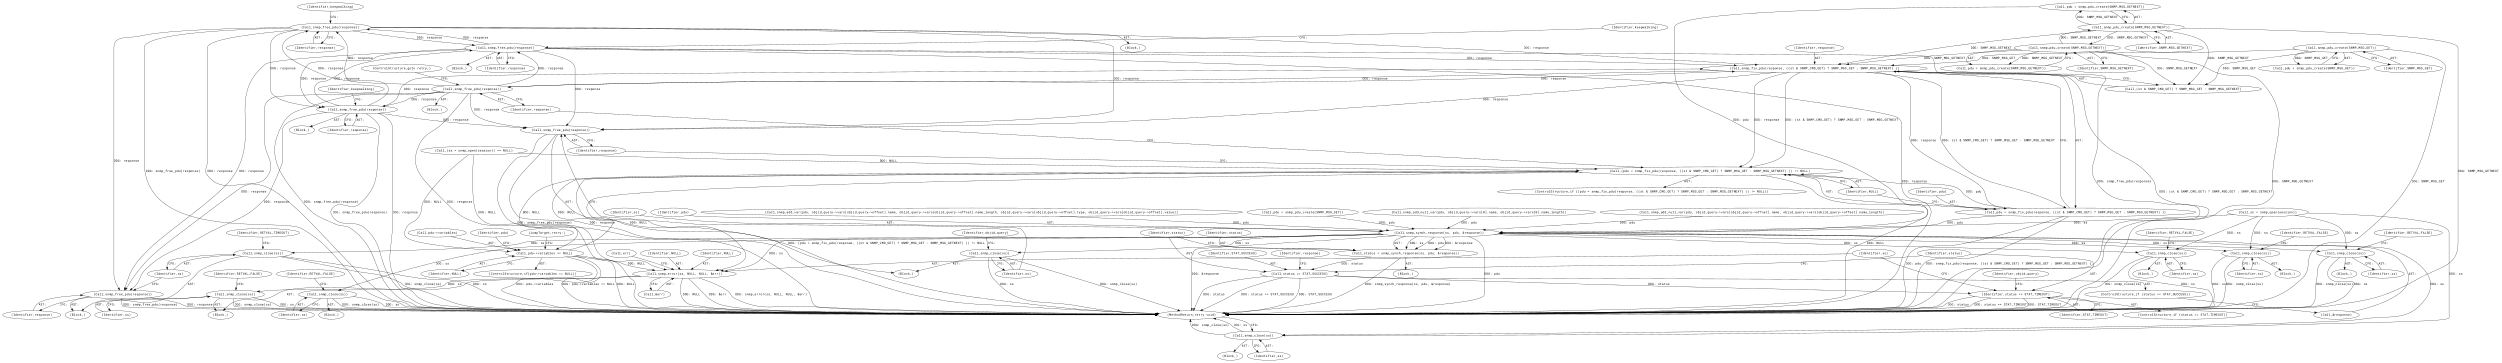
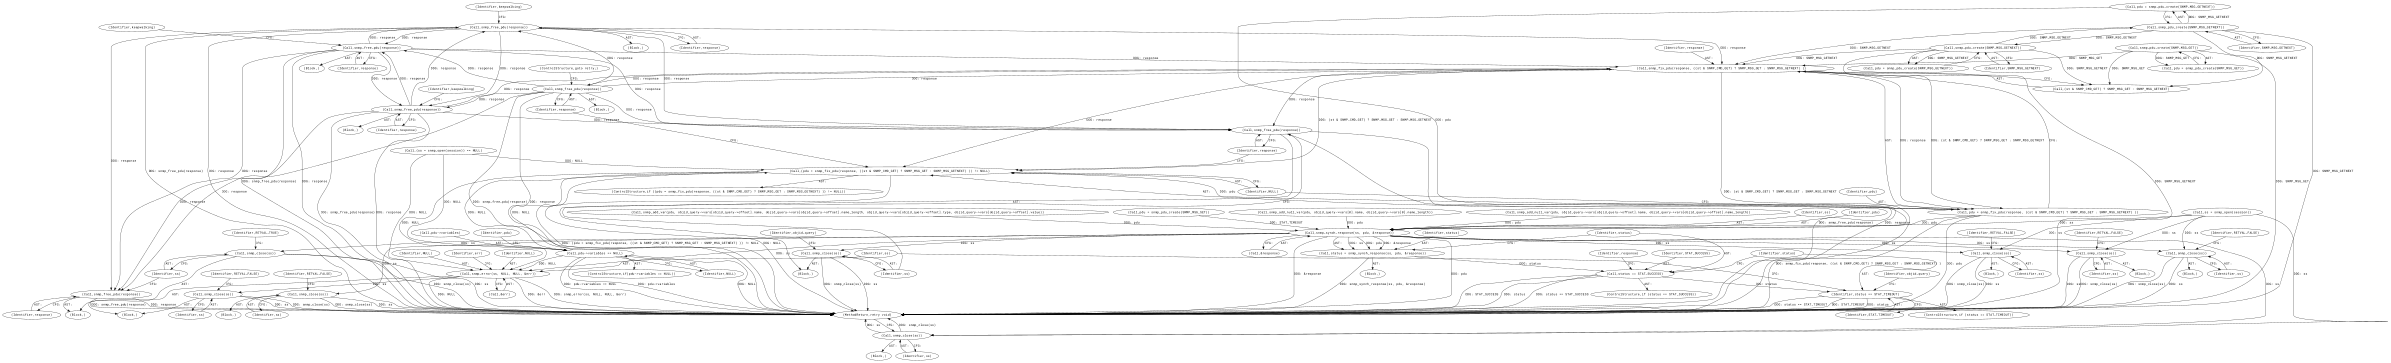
  digraph {
    fontname="Roboto Mono"
    node [fontname="Roboto Mono"]
    edge [fontname="Roboto Mono"]
    n1 [label="(Call,snmp_free_pdu(response))"]
    n2 [label="(Call,snmp_free_pdu(response))"]
    n3 [label="(Call,snmp_fix_pdu(response, ((st & SNMP_CMD_GET) ? SNMP_MSG_GET : SNMP_MSG_GETNEXT) ))"]
    n4 [label="(Call,snmp_free_pdu(response))"]
    n5 [label="(Call,snmp_free_pdu(response))"]
    n6 [label="(Call,snmp_free_pdu(response))"]
    n7 [label="(Block,)"]
    n8 [label="(MethodReturn,retry void)"]
    n9 [label="(Identifier,response)"]
    n10 [label="(Block,)"]
    n11 [label="(Identifier,response)"]
    n12 [label="(Call,snmp_free_pdu(response))"]
    n13 [label="(Call,(pdu = snmp_fix_pdu(response, ((st & SNMP_CMD_GET) ? SNMP_MSG_GET : SNMP_MSG_GETNEXT) )) != NULL)"]
    n14 [label="(Call,pdu = snmp_fix_pdu(response, ((st & SNMP_CMD_GET) ? SNMP_MSG_GET : SNMP_MSG_GETNEXT) ))"]
    n15 [label="(Call,(st & SNMP_CMD_GET) ? SNMP_MSG_GET : SNMP_MSG_GETNEXT)"]
    n16 [label="(Block,)"]
    n17 [label="(Identifier,response)"]
    n18 [label="(Identifier,response)"]
    n19 [label="(Block,)"]
    n20 [label="(Block,)"]
    n21 [label="(Identifier,response)"]
    n22 [label="(Call,snmp_close(ss))"]
    n23 [label="(Identifier,response)"]
    n24 [label="(Block,)"]
    n25 [label="(Call,pdu->variables == NULL)"]
    n26 [label="(Call,snmp_error(ss, NULL, NULL, &err))"]
    n27 [label="(Identifier,NULL)"]
    n28 [label="(ControlStructure,if ((pdu = snmp_fix_pdu(response, ((st & SNMP_CMD_GET) ? SNMP_MSG_GET : SNMP_MSG_GETNEXT) )) != NULL))"]
    n29 [label="(Call,snmp_synch_response(ss, pdu, &response))"]
    n30 [label="(Call,snmp_pdu_create(SNMP_MSG_GET))"]
-   n31 [label="(Identifier,SNMP_MSG_GET)"]
    n32 [label="(Call,pdu = snmp_pdu_create(SNMP_MSG_GET))"]
    n33 [label="(Call,snmp_pdu_create(SNMP_MSG_GETNEXT))"]
    n34 [label="(Call,snmp_pdu_create(SNMP_MSG_GETNEXT))"]
    n35 [label="(Identifier,SNMP_MSG_GETNEXT)"]
    n36 [label="(Call,pdu = snmp_pdu_create(SNMP_MSG_GETNEXT))"]
    n37 [label="(Call,pdu = snmp_pdu_create(SNMP_MSG_GETNEXT))"]
    n38 [label="(Identifier,SNMP_MSG_GETNEXT)"]
    n39 [label="(Identifier,NULL)"]
    n40 [label="(ControlStructure,if(pdu->variables == NULL))"]
    n41 [label="(Call,snmp_close(ss))"]
    n42 [label="(Block,)"]
    n43 [label="(Call,&err)"]
    n44 [label="(Identifier,ss)"]
    n45 [label="(Call,snmp_close(ss))"]
    n46 [label="(Call,snmp_close(ss))"]
    n47 [label="(Call,snmp_close(ss))"]
    n48 [label="(Call,status = snmp_synch_response(ss, pdu, &response))"]
    n49 [label="(Call,snmp_close(ss))"]
    n50 [label="(Call,snmp_close(ss))"]
    n51 [label="(Call,snmp_close(ss))"]
    n52 [label="(Call,&response)"]
    n53 [label="(Block,)"]
    n54 [label="(Identifier,ss)"]
    n55 [label="(Identifier,ss)"]
    n56 [label="(Block,)"]
    n57 [label="(Identifier,ss)"]
    n58 [label="(Block,)"]
    n59 [label="(Call,status == STAT_SUCCESS)"]
    n60 [label="(Block,)"]
    n61 [label="(Identifier,ss)"]
    n62 [label="(Identifier,ss)"]
    n63 [label="(Block,)"]
    n64 [label="(Identifier,ss)"]
    n65 [label="(Block,)"]
    n66 [label="(Identifier,ss)"]
    n67 [label="(Identifier,status == STAT_TIMEOUT)"]
    n68 [label="(ControlStructure,if (status == STAT_SUCCESS))"]
    n69 [label="(ControlStructure,if (status == STAT_TIMEOUT))"]
    n70 [label="(Identifier,STAT_TIMEOUT)"]
    n71 [label="(Identifier,STAT_SUCCESS)"]
    n72 [label="(Call,ss = snmp_open(session))"]
    n73 [label="(Identifier,pdu)"]
    n74 [label="(Identifier,RETVAL_FALSE)"]
    n75 [label="(Identifier,status)"]
    n76 [label="(Identifier,RETVAL_FALSE)"]
    n77 [label="(Identifier,pdu)"]
-   n78 [label="(Identifier,RETVAL_TIMEOUT)"]
+   n78 [label="(Identifier,RETVAL_TRUE)"]
    n79 [label="(Call,snmp_add_var(pdu, objid_query->vars[objid_query->offset].name, objid_query->vars[objid_query->offset].name_length, objid_query->vars[objid_query->offset].type, objid_query->vars[objid_query->offset].value))"]
    n80 [label="(Call,pdu = snmp_pdu_create(SNMP_MSG_SET))"]
    n81 [label="(Identifier,RETVAL_FALSE)"]
    n82 [label="(Identifier,objid_query)"]
    n83 [label="(Identifier,keepwalking)"]
    n84 [label="(Identifier,objid_query)"]
    n85 [label="(Call,snmp_add_null_var(pdu, objid_query->vars[0].name, objid_query->vars[0].name_length))"]
    n86 [label="(Identifier,status)"]
    n87 [label="(Identifier,response)"]
    n88 [label="(Identifier,RETVAL_FALSE)"]
-   n89 [label="(Call,err)"]
+   n89 [label="(Identifier,err)"]
    n90 [label="(Identifier,pdu)"]
    n91 [label="(Identifier,keepwalking)"]
    n92 [label="(Identifier,NULL)"]
    n93 [label="(Identifier,RETVAL_FALSE)"]
    n94 [label="(Call,snmp_add_null_var(pdu, objid_query->vars[objid_query->offset].name, objid_query->vars[objid_query->offset].name_length))"]
    n95 [label="(Identifier,ss)"]
    n96 [label="(ControlStructure,goto retry;)"]
    n97 [label="(Identifier,ss)"]
-   n98 [label="(JumpTarget,retry:)"]
    n99 [label="(Identifier,NULL)"]
    n100 [label="(Call,(ss = snmp_open(session)) == NULL)"]
    n101 [label="(Identifier,response)"]
    n102 [label="(Call,pdu->variables)"]
    n103 [label="(Identifier,status)"]
    n104 [label="(Identifier,keepwalking)"]
    n1 -> n2 [label="DDG: response"]
    n1 -> n3 [label="DDG: response"]
    n1 -> n4 [label="DDG: response"]
    n1 -> n5 [label="DDG: response"]
    n1 -> n6 [label="DDG: response"]
    n1 -> n7 [label="AST: "]
    n1 -> n8 [label="DDG: snmp_free_pdu(response)"]
    n1 -> n8 [label="DDG: response"]
    n1 -> n9 [label="CFG: "]
    n2 -> n1 [label="DDG: response"]
    n2 -> n3 [label="DDG: response"]
    n2 -> n4 [label="DDG: response"]
    n2 -> n5 [label="DDG: response"]
    n2 -> n6 [label="DDG: response"]
    n2 -> n8 [label="DDG: response"]
    n2 -> n8 [label="DDG: snmp_free_pdu(response)"]
    n2 -> n10 [label="AST: "]
    n2 -> n11 [label="CFG: "]
    n3 -> n6 [label="DDG: response"]
    n3 -> n8 [label="DDG: (st & SNMP_CMD_GET) ? SNMP_MSG_GET : SNMP_MSG_GETNEXT"]
    n3 -> n12 [label="DDG: response"]
    n3 -> n13 [label="DDG: response"]
    n3 -> n13 [label="DDG: (st & SNMP_CMD_GET) ? SNMP_MSG_GET : SNMP_MSG_GETNEXT"]
    n3 -> n14 [label="AST: "]
    n3 -> n14 [label="DDG: response"]
    n3 -> n14 [label="DDG: (st & SNMP_CMD_GET) ? SNMP_MSG_GET : SNMP_MSG_GETNEXT"]
    n3 -> n15 [label="CFG: "]
    n4 -> n1 [label="DDG: response"]
    n4 -> n2 [label="DDG: response"]
    n4 -> n3 [label="DDG: response"]
    n4 -> n5 [label="DDG: response"]
    n4 -> n6 [label="DDG: response"]
    n4 -> n8 [label="DDG: response"]
    n4 -> n8 [label="DDG: snmp_free_pdu(response)"]
    n4 -> n16 [label="AST: "]
    n4 -> n17 [label="CFG: "]
    n5 -> n8 [label="DDG: snmp_free_pdu(response)"]
    n5 -> n8 [label="DDG: response"]
    n5 -> n18 [label="CFG: "]
    n5 -> n19 [label="AST: "]
    n6 -> n8 [label="DDG: snmp_free_pdu(response)"]
    n6 -> n8 [label="DDG: response"]
    n6 -> n20 [label="AST: "]
    n6 -> n21 [label="CFG: "]
    n8 -> n22 [label="CFG: "]
    n9 -> n1 [label="AST: "]
    n11 -> n2 [label="AST: "]
    n12 -> n1 [label="DDG: response"]
    n12 -> n2 [label="DDG: response"]
    n12 -> n3 [label="DDG: response"]
    n12 -> n4 [label="DDG: response"]
    n12 -> n5 [label="DDG: response"]
    n12 -> n6 [label="DDG: response"]
    n12 -> n8 [label="DDG: snmp_free_pdu(response)"]
    n12 -> n8 [label="DDG: response"]
    n12 -> n23 [label="CFG: "]
    n12 -> n24 [label="AST: "]
    n13 -> n8 [label="DDG: (pdu = snmp_fix_pdu(response, ((st & SNMP_CMD_GET) ? SNMP_MSG_GET : SNMP_MSG_GETNEXT) )) != NULL"]
    n13 -> n8 [label="DDG: NULL"]
    n13 -> n25 [label="DDG: NULL"]
    n13 -> n26 [label="DDG: NULL"]
    n13 -> n27 [label="CFG: "]
    n13 -> n28 [label="AST: "]
    n14 -> n3 [label="CFG: "]
    n14 -> n8 [label="DDG: snmp_fix_pdu(response, ((st & SNMP_CMD_GET) ? SNMP_MSG_GET : SNMP_MSG_GETNEXT) )"]
    n14 -> n8 [label="DDG: pdu"]
    n14 -> n13 [label="AST: "]
    n14 -> n13 [label="DDG: pdu"]
    n14 -> n29 [label="DDG: pdu"]
    n15 -> n3 [label="AST: "]
    n17 -> n4 [label="AST: "]
    n18 -> n5 [label="AST: "]
    n21 -> n6 [label="AST: "]
    n21 -> n13 [label="CFG: "]
    n22 -> n8 [label="DDG: snmp_close(ss)"]
    n22 -> n8 [label="DDG: ss"]
    n22 -> n65 [label="AST: "]
    n22 -> n66 [label="CFG: "]
    n23 -> n12 [label="AST: "]
    n23 -> n13 [label="CFG: "]
    n25 -> n8 [label="DDG: pdu->variables"]
    n25 -> n8 [label="DDG: NULL"]
    n25 -> n8 [label="DDG: pdu->variables == NULL"]
    n25 -> n13 [label="DDG: NULL"]
    n25 -> n26 [label="DDG: NULL"]
    n25 -> n39 [label="CFG: "]
    n25 -> n40 [label="AST: "]
    n26 -> n8 [label="DDG: NULL"]
    n26 -> n8 [label="DDG: &err"]
    n26 -> n8 [label="DDG: snmp_error(ss, NULL, NULL, &err)"]
    n26 -> n41 [label="DDG: ss"]
    n26 -> n42 [label="AST: "]
    n26 -> n43 [label="CFG: "]
    n27 -> n13 [label="AST: "]
    n27 -> n14 [label="CFG: "]
    n29 -> n8 [label="DDG: pdu"]
    n29 -> n8 [label="DDG: &response"]
    n29 -> n22 [label="DDG: ss"]
    n29 -> n26 [label="DDG: ss"]
    n29 -> n45 [label="DDG: ss"]
    n29 -> n46 [label="DDG: ss"]
    n29 -> n47 [label="DDG: ss"]
    n29 -> n48 [label="AST: "]
    n29 -> n48 [label="DDG: ss"]
    n29 -> n48 [label="DDG: pdu"]
    n29 -> n48 [label="DDG: &response"]
    n29 -> n49 [label="DDG: ss"]
    n29 -> n50 [label="DDG: ss"]
    n29 -> n51 [label="DDG: ss"]
-   n68 -> n52 [label="CFG: "]
+   n29 -> n52 [label="CFG: "]
    n30 -> n3 [label="DDG: SNMP_MSG_GET"]
    n30 -> n8 [label="DDG: SNMP_MSG_GET"]
    n30 -> n15 [label="DDG: SNMP_MSG_GET"]
-   n30 -> n31 [label="CFG: "]
    n30 -> n32 [label="AST: "]
    n30 -> n32 [label="DDG: SNMP_MSG_GET"]
-   n31 -> n30 [label="AST: "]
    n32 -> n30 [label="CFG: "]
    n33 -> n3 [label="DDG: SNMP_MSG_GETNEXT"]
    n33 -> n8 [label="DDG: SNMP_MSG_GETNEXT"]
    n33 -> n15 [label="DDG: SNMP_MSG_GETNEXT"]
    n33 -> n34 [label="DDG: SNMP_MSG_GETNEXT"]
    n33 -> n35 [label="CFG: "]
    n33 -> n36 [label="AST: "]
    n33 -> n36 [label="DDG: SNMP_MSG_GETNEXT"]
    n34 -> n3 [label="DDG: SNMP_MSG_GETNEXT"]
    n34 -> n8 [label="DDG: SNMP_MSG_GETNEXT"]
    n34 -> n15 [label="DDG: SNMP_MSG_GETNEXT"]
    n34 -> n33 [label="DDG: SNMP_MSG_GETNEXT"]
    n34 -> n37 [label="AST: "]
    n34 -> n37 [label="DDG: SNMP_MSG_GETNEXT"]
    n34 -> n38 [label="CFG: "]
    n35 -> n33 [label="AST: "]
    n36 -> n29 [label="DDG: pdu"]
    n36 -> n33 [label="CFG: "]
    n37 -> n34 [label="CFG: "]
    n38 -> n34 [label="AST: "]
    n39 -> n25 [label="AST: "]
    n41 -> n8 [label="DDG: ss"]
    n41 -> n8 [label="DDG: snmp_close(ss)"]
    n41 -> n42 [label="AST: "]
    n41 -> n44 [label="CFG: "]
    n43 -> n26 [label="AST: "]
    n44 -> n41 [label="AST: "]
    n45 -> n8 [label="DDG: ss"]
    n45 -> n8 [label="DDG: snmp_close(ss)"]
    n45 -> n53 [label="AST: "]
    n45 -> n54 [label="CFG: "]
    n46 -> n8 [label="DDG: ss"]
    n46 -> n8 [label="DDG: snmp_close(ss)"]
    n46 -> n55 [label="CFG: "]
    n46 -> n56 [label="AST: "]
    n47 -> n8 [label="DDG: snmp_close(ss)"]
    n47 -> n8 [label="DDG: ss"]
    n47 -> n57 [label="CFG: "]
    n47 -> n58 [label="AST: "]
    n48 -> n8 [label="DDG: snmp_synch_response(ss, pdu, &response)"]
    n48 -> n59 [label="DDG: status"]
    n48 -> n60 [label="AST: "]
    n49 -> n8 [label="DDG: snmp_close(ss)"]
    n49 -> n8 [label="DDG: ss"]
    n49 -> n19 [label="AST: "]
    n49 -> n61 [label="CFG: "]
    n50 -> n8 [label="DDG: ss"]
    n50 -> n8 [label="DDG: snmp_close(ss)"]
    n50 -> n20 [label="AST: "]
    n50 -> n62 [label="CFG: "]
    n51 -> n8 [label="DDG: ss"]
    n51 -> n8 [label="DDG: snmp_close(ss)"]
    n51 -> n63 [label="AST: "]
    n51 -> n64 [label="CFG: "]
    n52 -> n29 [label="AST: "]
    n54 -> n45 [label="AST: "]
    n55 -> n46 [label="AST: "]
    n57 -> n47 [label="AST: "]
    n59 -> n8 [label="DDG: status == STAT_SUCCESS"]
    n59 -> n8 [label="DDG: STAT_SUCCESS"]
    n59 -> n8 [label="DDG: status"]
    n59 -> n67 [label="DDG: status"]
    n59 -> n68 [label="AST: "]
    n61 -> n5 [label="CFG: "]
    n61 -> n49 [label="AST: "]
    n62 -> n6 [label="CFG: "]
    n62 -> n50 [label="AST: "]
    n64 -> n51 [label="AST: "]
    n66 -> n22 [label="AST: "]
    n67 -> n8 [label="DDG: status"]
    n67 -> n8 [label="DDG: status == STAT_TIMEOUT"]
    n67 -> n8 [label="DDG: STAT_TIMEOUT"]
    n67 -> n69 [label="AST: "]
    n67 -> n70 [label="CFG: "]
    n70 -> n67 [label="AST: "]
    n71 -> n59 [label="AST: "]
    n72 -> n22 [label="DDG: ss"]
    n72 -> n29 [label="DDG: ss"]
    n72 -> n45 [label="DDG: ss"]
    n72 -> n46 [label="DDG: ss"]
    n72 -> n47 [label="DDG: ss"]
    n73 -> n25 [label="CFG: "]
    n74 -> n41 [label="CFG: "]
    n75 -> n48 [label="CFG: "]
    n75 -> n59 [label="AST: "]
    n76 -> n47 [label="CFG: "]
    n77 -> n29 [label="AST: "]
    n78 -> n49 [label="CFG: "]
    n79 -> n29 [label="DDG: pdu"]
-   n80 -> n29 [label="DDG: pdu"]
+   n80 -> n29 [label="DDG: STAT_TIMEOUT"]
    n81 -> n45 [label="CFG: "]
    n82 -> n50 [label="CFG: "]
    n83 -> n2 [label="CFG: "]
    n84 -> n67 [label="CFG: "]
    n85 -> n29 [label="DDG: pdu"]
    n86 -> n59 [label="CFG: "]
    n86 -> n67 [label="AST: "]
    n87 -> n3 [label="AST: "]
    n88 -> n51 [label="CFG: "]
    n89 -> n26 [label="CFG: "]
    n90 -> n14 [label="AST: "]
    n91 -> n4 [label="CFG: "]
    n92 -> n26 [label="AST: "]
    n93 -> n46 [label="CFG: "]
    n94 -> n29 [label="DDG: pdu"]
    n95 -> n29 [label="AST: "]
    n96 -> n12 [label="CFG: "]
    n97 -> n26 [label="AST: "]
    n97 -> n67 [label="CFG: "]
-   n98 -> n25 [label="CFG: "]
    n99 -> n26 [label="AST: "]
    n100 -> n13 [label="DDG: NULL"]
    n100 -> n25 [label="DDG: NULL"]
    n100 -> n26 [label="DDG: NULL"]
    n101 -> n59 [label="CFG: "]
    n102 -> n25 [label="AST: "]
    n103 -> n48 [label="AST: "]
    n104 -> n1 [label="CFG: "]
  }
